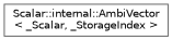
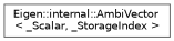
  digraph {
    rankdir=TB
-   n1 [color=grey40 fillcolor=white fontname=Helvetica fontsize=10 height=0.2 label="Scalar::internal::AmbiVector\l\< _Scalar, _StorageIndex \>" shape=box style=filled width=0.4]
+   n1 [color=grey40 fillcolor=white fontname=Helvetica fontsize=10 height=0.2 label="Eigen::internal::AmbiVector\l\< _Scalar, _StorageIndex \>" shape=box style=filled width=0.4]
  }
